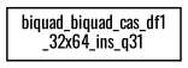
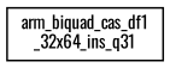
  digraph {
    rankdir=LR
    fontname=Oswald
-   n1 [color=black fillcolor=white fontname=Oswald fontsize=10 height=0.2 label="biquad_biquad_cas_df1\l_32x64_ins_q31" shape=record style=filled width=0.4]
+   n1 [color=black fillcolor=white fontname=Oswald fontsize=10 height=0.2 label="arm_biquad_cas_df1\l_32x64_ins_q31" shape=record style=filled width=0.4]
  }
